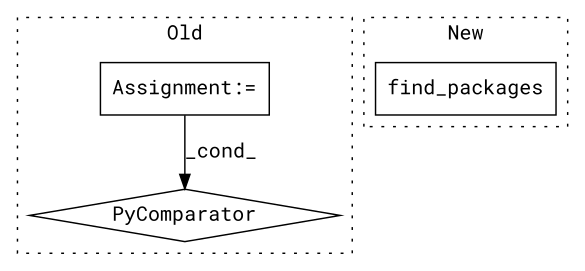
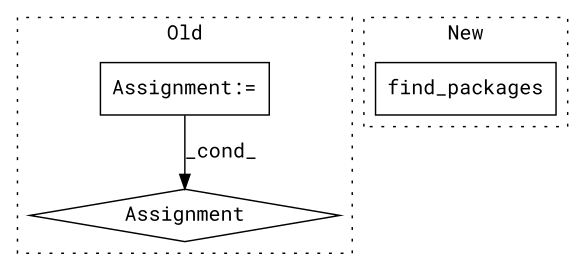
  digraph {
    fontname="Roboto Mono"
    node [l=22 s=707 shape=box fontname="Roboto Mono"]
-   n1 [a=113 label=PyComparator shape=diamond]
+   n1 [a=113 label=Assignment shape=diamond]
    n2 [a=7 label="Assignment:="]
    n3 [a=32 l=15 label=find_packages s=468]
    subgraph cluster_1 {
      label=Old
      style=dotted
      n1
      n2
    }
    subgraph cluster_2 {
      label=New
      style=dotted
      n3
    }
    n2 -> n1 [label=_cond_ fontname="Roboto Mono"]
  }
